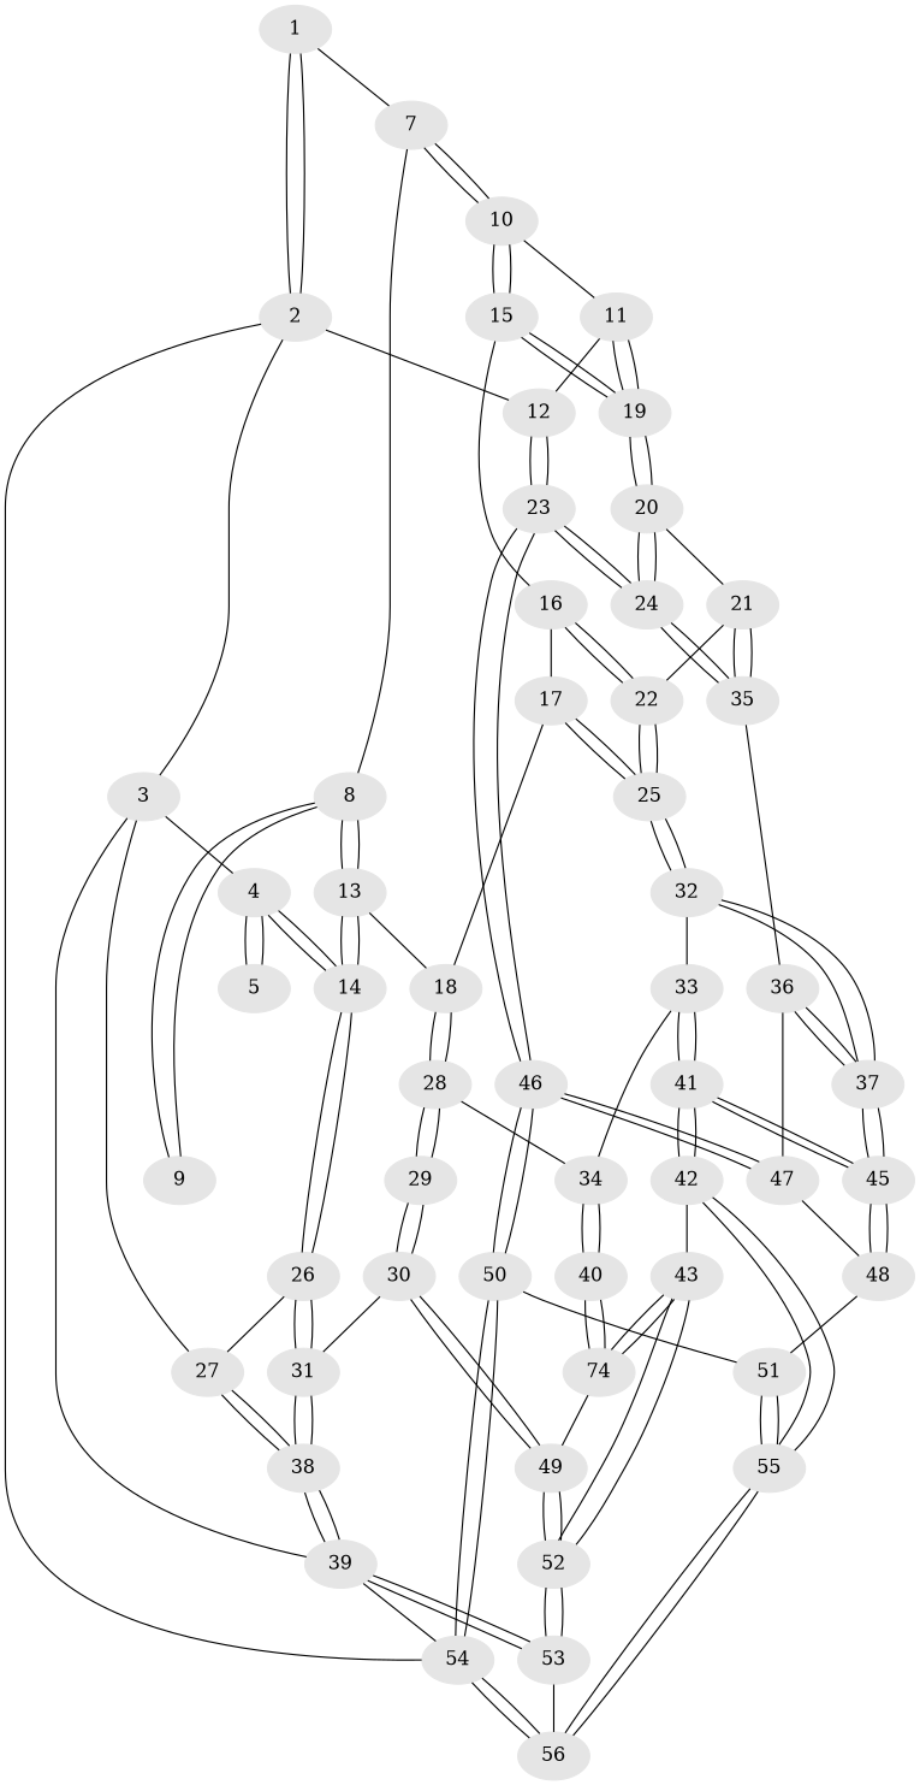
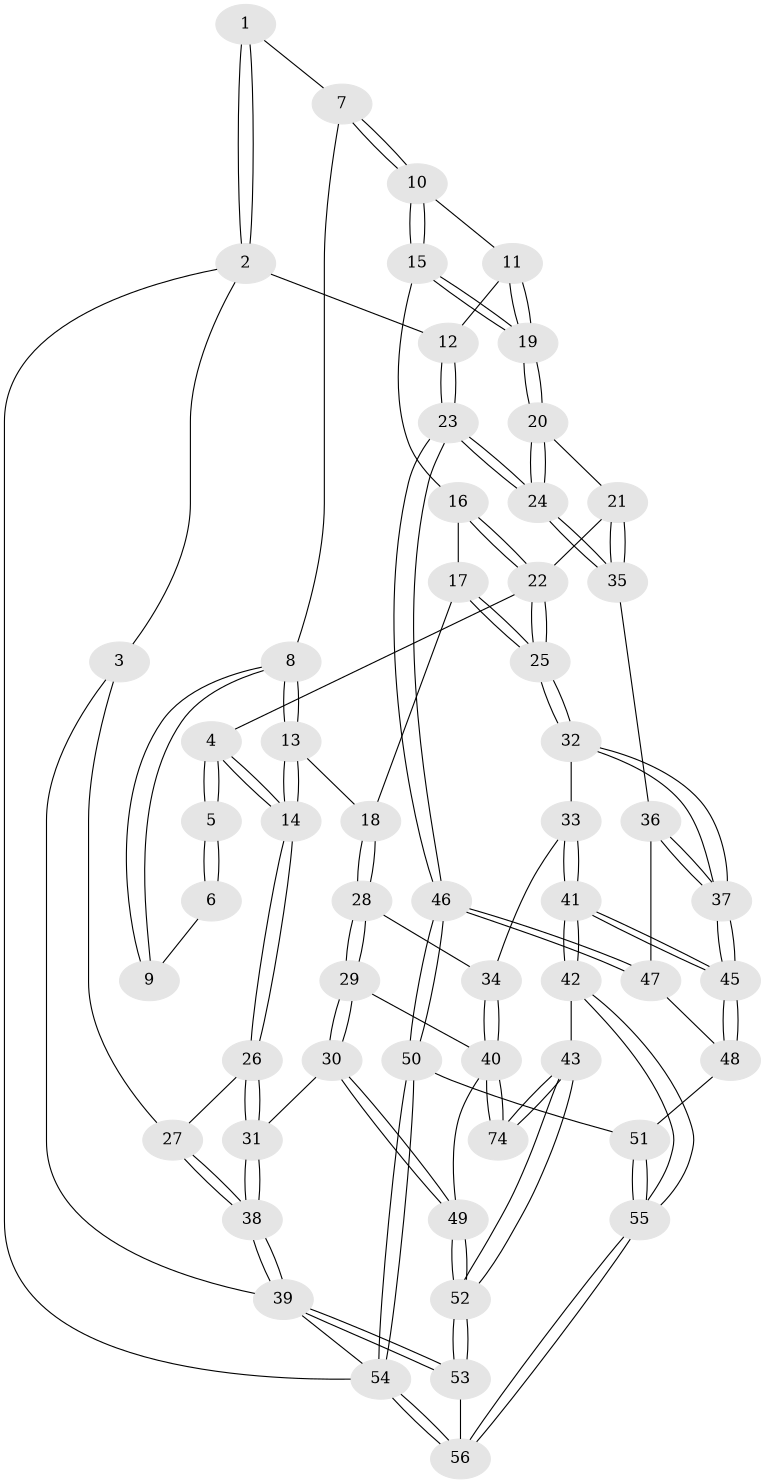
  graph {
    node [color=gray90 style=filled]
    1
    2
    7
    3
    12
    54
    8
    10
    4
    27
    39
    23
    56
    5
    14
    38
    53
+   6
    26
    9
    13
    11
    15
    18
    19
    16
    20
    24
    46
    28
    31
    17
    22
    25
    32
    29
    34
    21
    35
    36
    47
    50
    33
    37
    30
    40
    49
    n48 [label=74]
    52
    41
    45
    42
    48
    43
    55
    51
    1 -- 2
    1 -- 2
    1 -- 7
    2 -- 3
    2 -- 12
    2 -- 54
    7 -- 8
    7 -- 10
    7 -- 10
-   3 -- 4
+   22 -- 4
    3 -- 27
    3 -- 39
    12 -- 23
    12 -- 23
    54 -- 56
    54 -- 56
    8 -- 9
    8 -- 9
    8 -- 13
    8 -- 13
    10 -- 11
    10 -- 15
    10 -- 15
    4 -- 5
    4 -- 5
    4 -- 14
    4 -- 14
    27 -- 38
    27 -- 38
    39 -- 54
    39 -- 53
    39 -- 53
    23 -- 24
    23 -- 24
    23 -- 46
    23 -- 46
+   5 -- 6
+   5 -- 6
    14 -- 26
    14 -- 26
    38 -- 39
    38 -- 39
    53 -- 56
+   6 -- 9
    26 -- 27
    26 -- 31
    26 -- 31
    13 -- 14
    13 -- 14
    13 -- 18
    11 -- 12
    11 -- 19
    11 -- 19
    15 -- 19
    15 -- 19
    15 -- 16
    18 -- 28
    18 -- 28
    19 -- 20
    19 -- 20
    16 -- 17
    16 -- 22
    16 -- 22
    20 -- 24
    20 -- 24
    20 -- 21
    24 -- 35
    24 -- 35
    46 -- 47
    46 -- 47
    46 -- 50
    46 -- 50
    28 -- 29
    28 -- 29
    28 -- 34
    31 -- 38
    31 -- 38
    17 -- 18
    17 -- 25
    17 -- 25
    22 -- 25
    22 -- 25
    25 -- 32
    25 -- 32
    32 -- 33
    32 -- 37
    32 -- 37
    29 -- 30
    29 -- 30
+   29 -- 40
    34 -- 40
    34 -- 40
    21 -- 22
    21 -- 35
    21 -- 35
    35 -- 36
    36 -- 47
    36 -- 37
    36 -- 37
    47 -- 48
    50 -- 54
    50 -- 54
    50 -- 51
    33 -- 34
    33 -- 41
    33 -- 41
    37 -- 45
    37 -- 45
    30 -- 31
    30 -- 49
    30 -- 49
    40 -- n48
    40 -- n48
    49 -- 52
    49 -- 52
-   n48 -- 49
+   40 -- 49
    52 -- 53
    52 -- 53
    41 -- 45
    41 -- 45
    41 -- 42
    41 -- 42
    45 -- 48
    45 -- 48
    42 -- 43
    42 -- 55
    42 -- 55
    48 -- 51
    43 -- n48
    43 -- n48
    43 -- 52
    43 -- 52
    55 -- 56
    55 -- 56
    51 -- 55
    51 -- 55
  }
